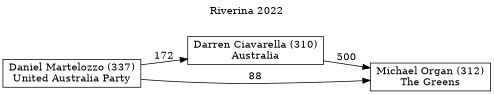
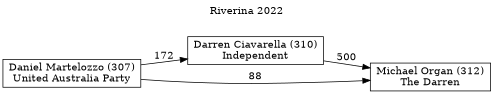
  digraph {
    label="Riverina 2022"
    labelloc=t
    mclimit=10
    rankdir=LR
    node [shape=box]
-   n1 [label="Darren Ciavarella (310)\nAustralia"]
-   n2 [label="Michael Organ (312)\nThe Greens"]
-   n3 [label="Daniel Martelozzo (337)\nUnited Australia Party"]
+   n1 [label="Darren Ciavarella (310)\nIndependent"]
+   n2 [label="Michael Organ (312)\nThe Darren"]
+   n3 [label="Daniel Martelozzo (307)\nUnited Australia Party"]
    n1 -> n2 [label=500]
    n3 -> n1 [label=172]
    n3 -> n2 [label=88]
  }
